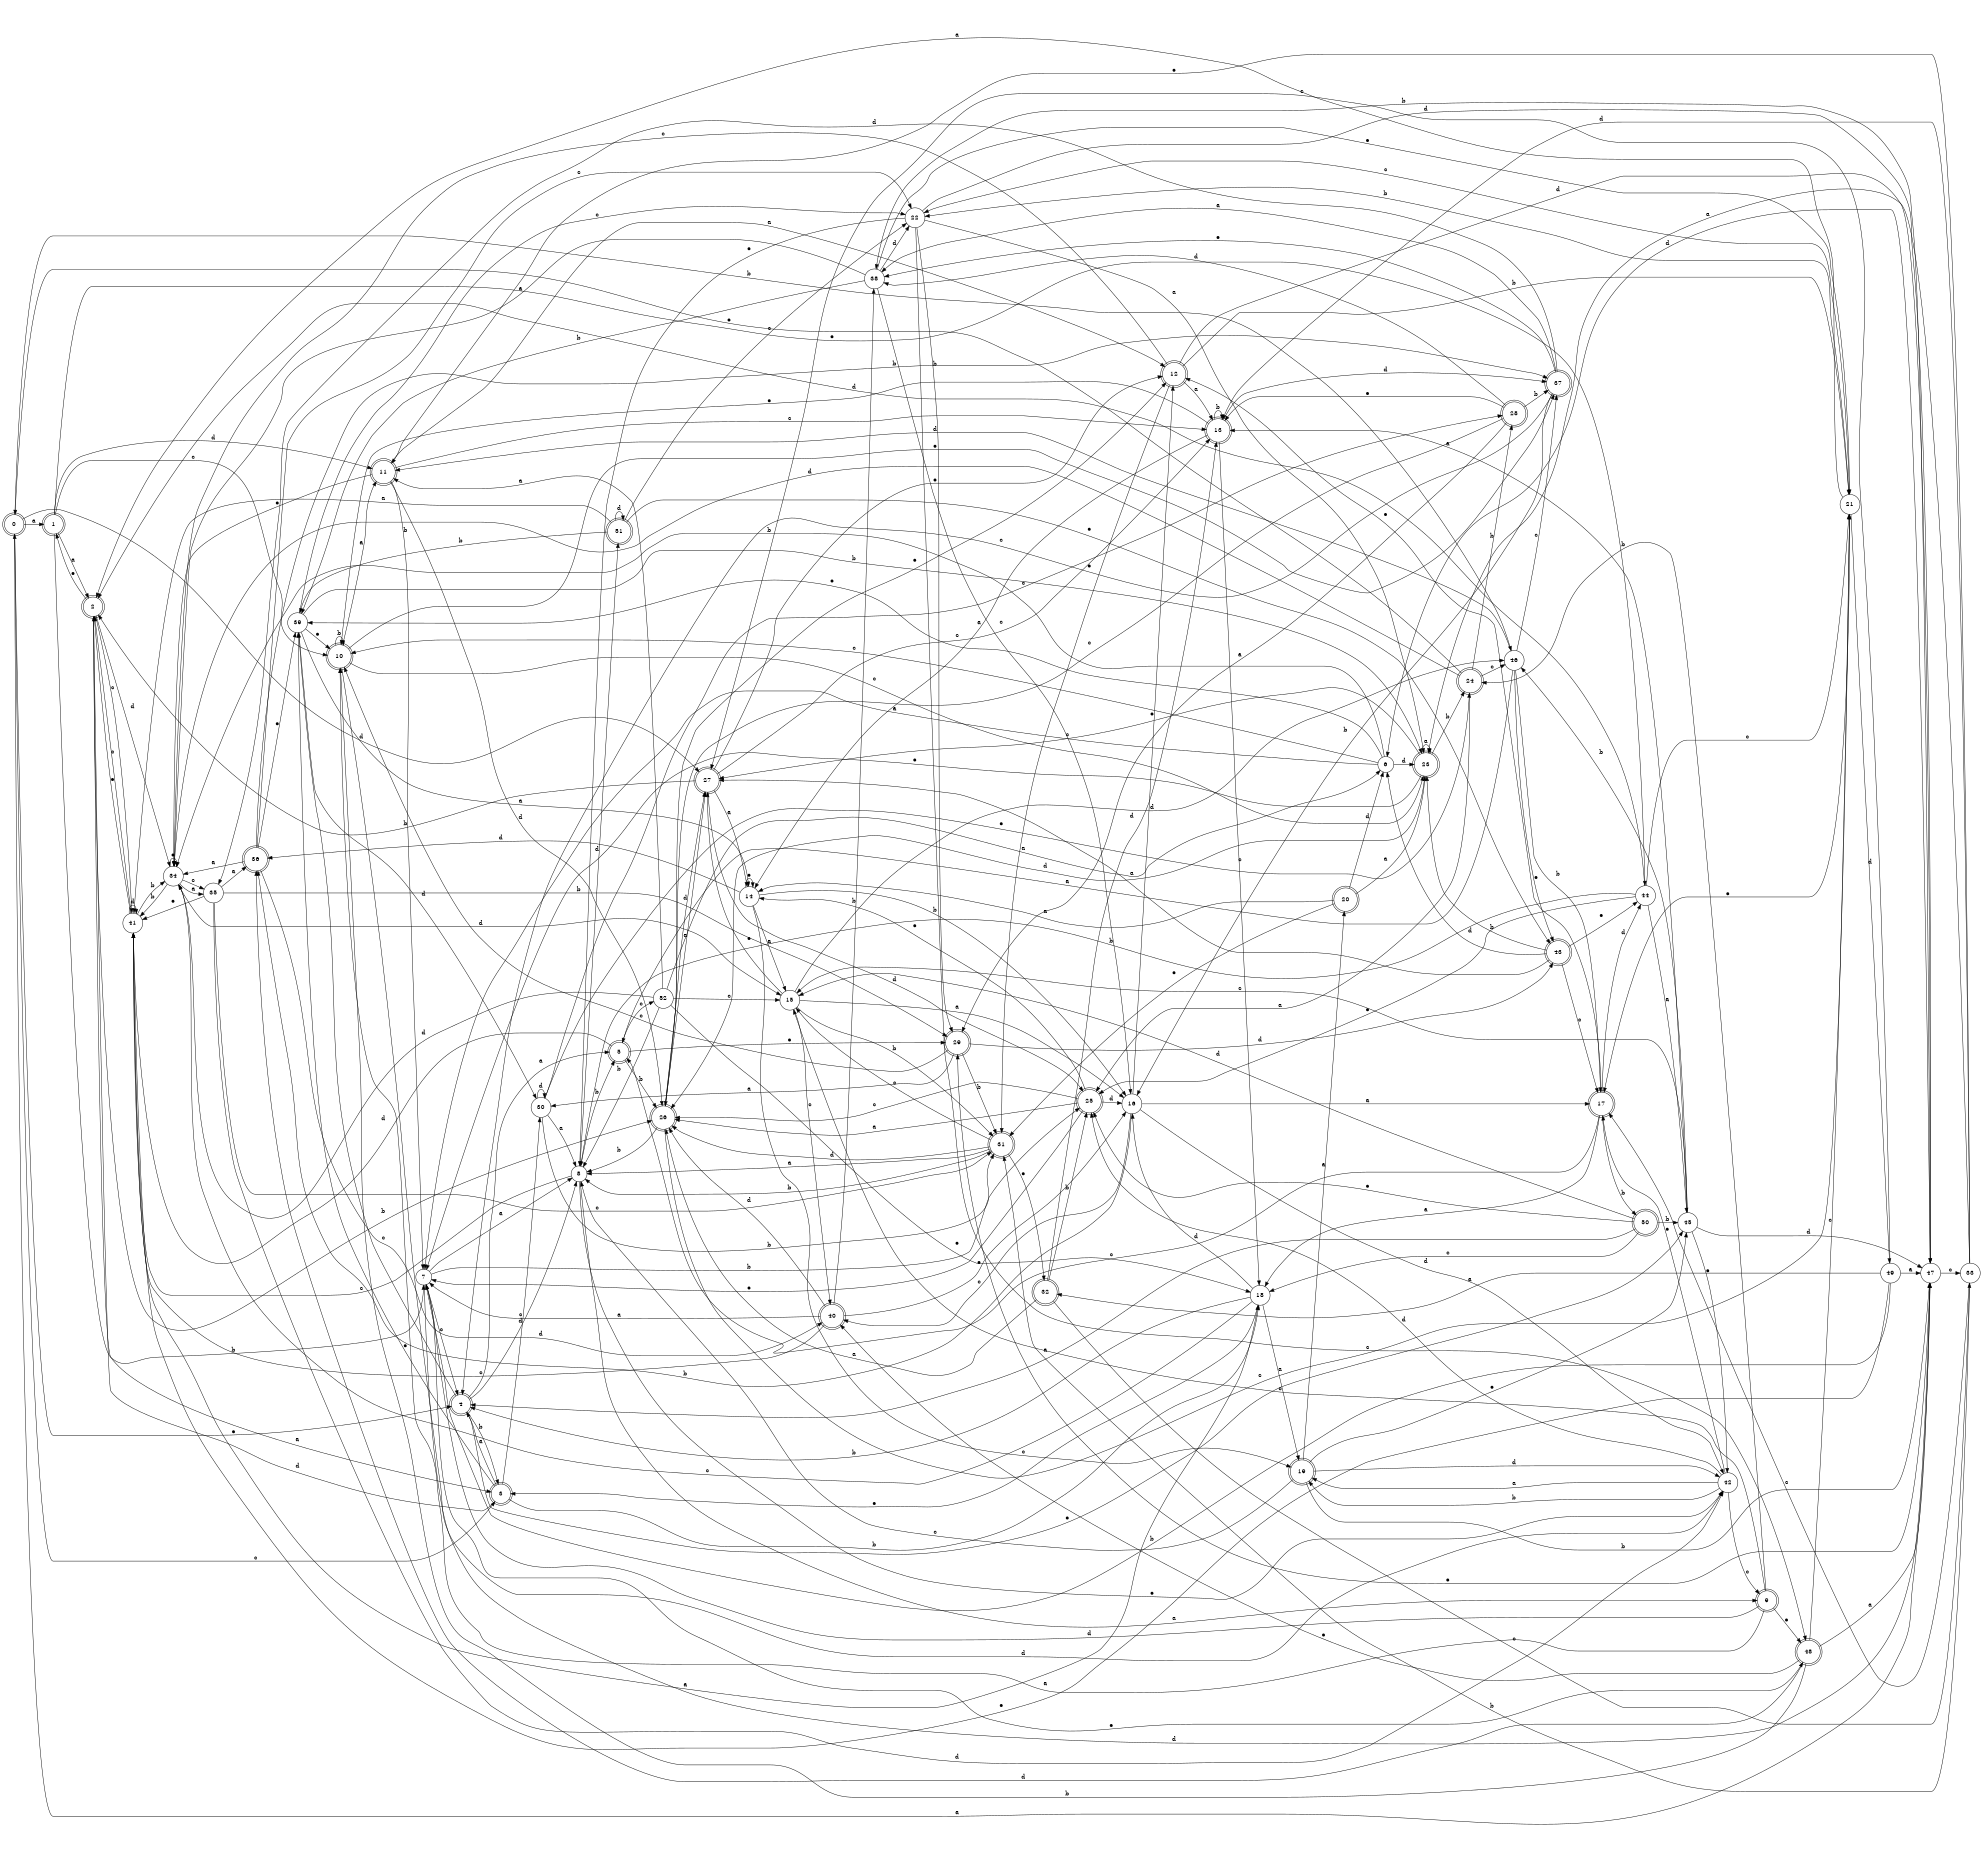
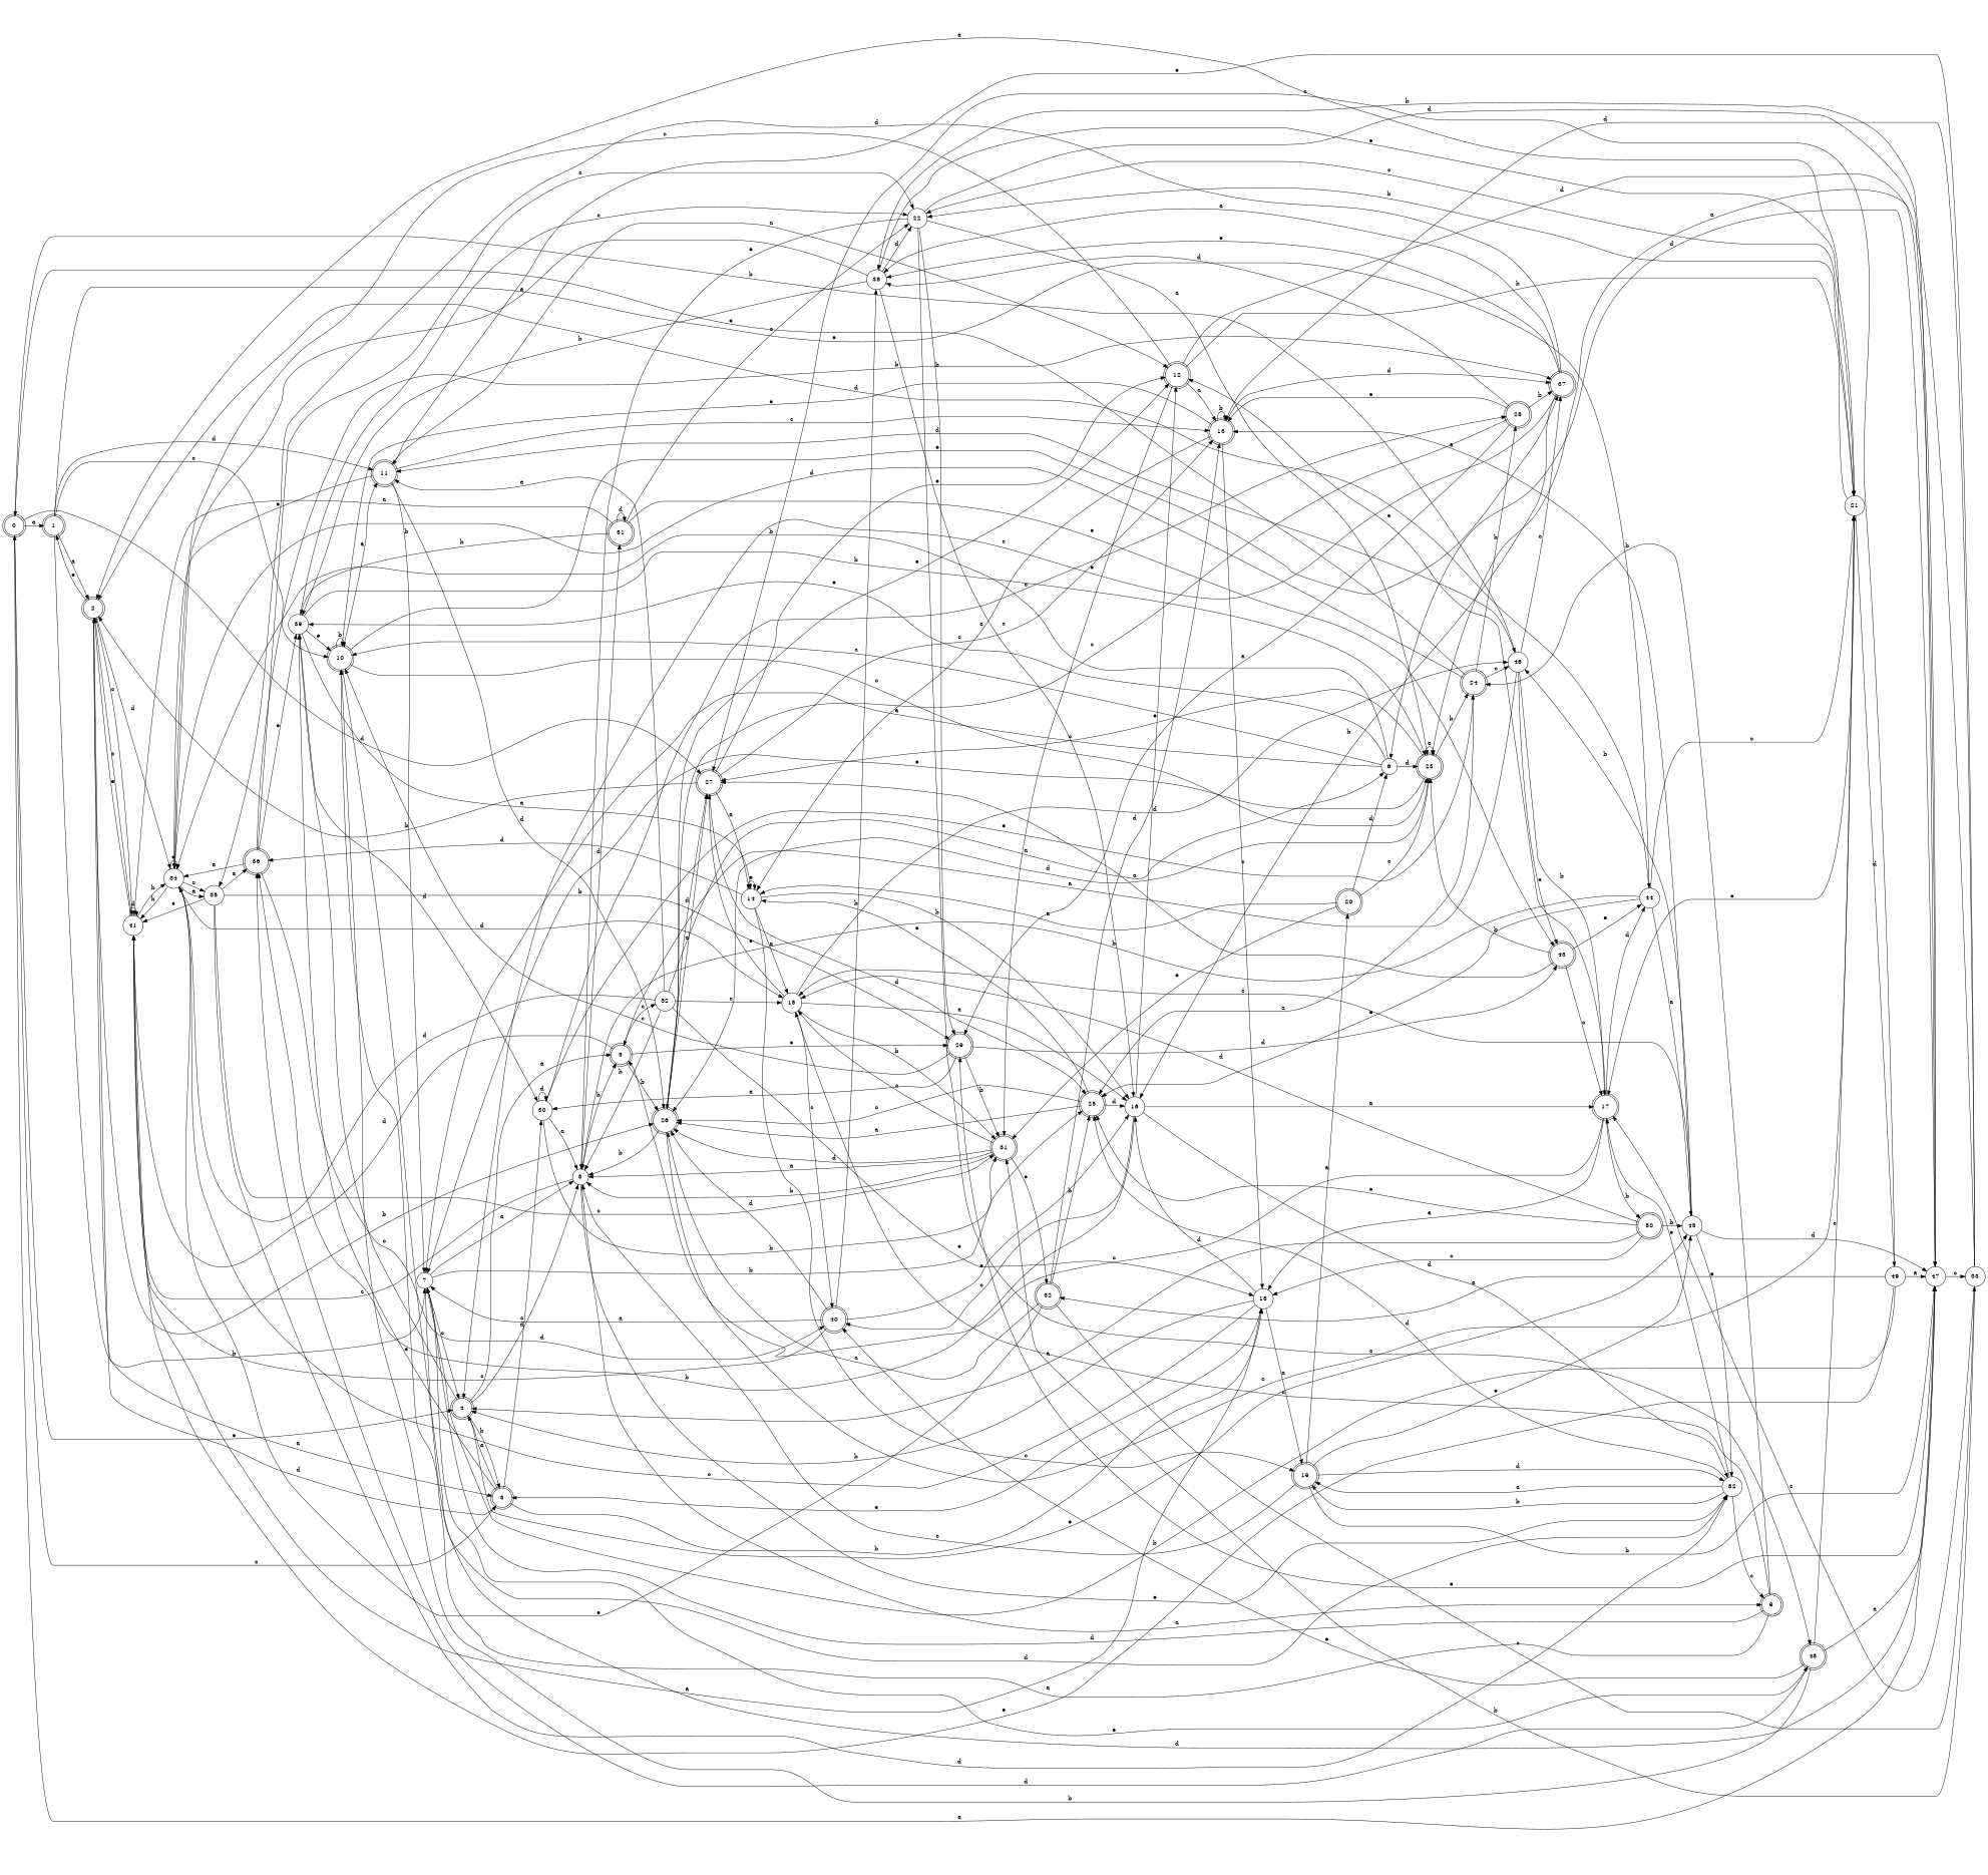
  digraph {
    rankdir=LR
    node [color=black fillcolor=white shape=doublecircle style="rounded,filled"]
    n1 [label=0]
    n2 [label=1]
    n3 [label=3]
    n4 [label=4]
    n5 [label=27]
    n6 [label=46 shape=circle style=filled]
    n7 [label=2]
    n8 [label=7 shape=circle style=filled]
    n9 [label=10]
    n10 [label=11]
    n11 [label=44 shape=circle style=filled]
    n12 [label=18 shape=circle style=filled]
    n13 [label=30 shape=circle style=filled]
    n14 [label=39 shape=circle style=filled]
    n15 [label=5]
    n16 [label=8 shape=circle style=filled]
    n17 [label=45 shape=circle style=filled]
    n18 [label=25]
    n19 [label=12]
    n20 [label=13]
    n21 [label=14 shape=circle style=filled]
    n22 [label=37]
    n23 [label=17]
    n24 [label=43]
    n25 [label=26]
    n26 [label=34 shape=circle style=filled]
    n27 [label=41 shape=circle style=filled]
    n28 [label=47 shape=circle style=filled]
    n29 [label=48]
    n30 [label=23]
-   n31 [label=42 shape=circle style=filled]
+   n31 [label=82 shape=circle style=filled]
    n32 [label=21 shape=circle style=filled]
    n33 [label=15 shape=circle style=filled]
    n34 [label=35 shape=circle style=filled]
    n35 [label=16 shape=circle style=filled]
    n36 [label=19]
    n37 [label=24]
    n38 [label=31]
    n39 [label=28]
    n40 [label=22 shape=circle style=filled]
    n41 [label=29]
    n42 [label=52 shape=circle style=filled]
    n43 [label=9]
    n44 [label=51]
    n45 [label=6 shape=circle style=filled]
    n46 [label=38 shape=circle style=filled]
    n47 [label=33 shape=circle style=filled]
    n48 [label=36]
    n49 [label=40]
    n50 [label=49 shape=circle style=filled]
    n51 [label=32]
    n52 [label=20]
    n53 [label=50]
    n1 -> n2 [label=a]
    n1 -> n3 [label=c]
    n1 -> n4 [label=e]
    n1 -> n5 [label=d]
    n1 -> n6 [label=b]
    n2 -> n7 [label=a]
    n2 -> n8 [label=b]
    n2 -> n9 [label=c]
    n2 -> n10 [label=d]
    n2 -> n11 [label=e]
    n3 -> n4 [label=a]
    n3 -> n7 [label=d]
    n3 -> n12 [label=b]
    n3 -> n13 [label=c]
    n3 -> n14 [label=e]
    n4 -> n3 [label=b]
    n4 -> n14 [label=c]
    n4 -> n15 [label=a]
    n4 -> n16 [label=d]
    n4 -> n17 [label=e]
    n5 -> n7 [label=b]
    n5 -> n18 [label=d]
    n5 -> n19 [label=e]
    n5 -> n20 [label=c]
    n5 -> n21 [label=a]
    n6 -> n10 [label=d]
    n6 -> n15 [label=a]
    n6 -> n22 [label=c]
    n6 -> n23 [label=b]
    n6 -> n24 [label=e]
    n7 -> n2 [label=e]
    n7 -> n3 [label=a]
    n7 -> n25 [label=b]
    n7 -> n26 [label=d]
    n7 -> n27 [label=c]
    n8 -> n4 [label=c]
    n8 -> n16 [label=a]
    n8 -> n18 [label=b]
    n8 -> n28 [label=d]
    n8 -> n29 [label=e]
    n9 -> n9 [label=b]
    n9 -> n10 [label=a]
    n9 -> n22 [label=e]
    n9 -> n30 [label=c]
    n9 -> n31 [label=d]
    n10 -> n8 [label=b]
    n10 -> n19 [label=a]
    n10 -> n20 [label=c]
    n10 -> n25 [label=d]
    n10 -> n26 [label=e]
    n11 -> n7 [label=d]
    n11 -> n16 [label=b]
    n11 -> n17 [label=a]
    n11 -> n18 [label=e]
    n11 -> n32 [label=c]
    n12 -> n3 [label=e]
    n12 -> n4 [label=b]
    n12 -> n26 [label=c]
    n12 -> n35 [label=d]
    n12 -> n36 [label=a]
    n13 -> n13 [label=d]
    n13 -> n16 [label=a]
    n13 -> n37 [label=e]
    n13 -> n38 [label=b]
    n13 -> n39 [label=c]
    n14 -> n9 [label=e]
    n14 -> n13 [label=d]
    n14 -> n21 [label=a]
    n14 -> n30 [label=b]
    n14 -> n40 [label=c]
    n15 -> n25 [label=b]
    n15 -> n27 [label=d]
    n15 -> n41 [label=e]
    n15 -> n42 [label=c]
    n16 -> n15 [label=b]
    n16 -> n27 [label=c]
    n16 -> n31 [label=e]
    n16 -> n43 [label=a]
    n16 -> n44 [label=d]
    n17 -> n6 [label=b]
    n17 -> n20 [label=a]
    n17 -> n28 [label=d]
    n17 -> n31 [label=e]
    n17 -> n33 [label=c]
-   n18 -> n8 [label=e]
    n18 -> n21 [label=e]
    n18 -> n25 [label=a]
    n18 -> n25 [label=c]
    n18 -> n35 [label=d]
    n19 -> n20 [label=a]
    n19 -> n26 [label=c]
    n19 -> n28 [label=d]
    n19 -> n32 [label=b]
    n19 -> n38 [label=e]
    n20 -> n9 [label=e]
    n20 -> n12 [label=c]
    n20 -> n20 [label=b]
    n20 -> n21 [label=a]
    n20 -> n22 [label=d]
    n21 -> n21 [label=e]
    n21 -> n33 [label=a]
    n21 -> n35 [label=b]
    n21 -> n36 [label=c]
    n21 -> n48 [label=d]
    n22 -> n4 [label=c]
    n22 -> n34 [label=d]
    n22 -> n35 [label=b]
    n22 -> n46 [label=a]
    n22 -> n46 [label=e]
    n23 -> n11 [label=d]
    n23 -> n12 [label=a]
    n23 -> n15 [label=c]
    n23 -> n19 [label=e]
    n23 -> n53 [label=b]
    n24 -> n5 [label=a]
    n24 -> n11 [label=e]
    n24 -> n23 [label=c]
    n24 -> n30 [label=b]
-   n24 -> n45 [label=d]
    n25 -> n5 [label=a]
    n25 -> n5 [label=d]
    n25 -> n16 [label=b]
    n25 -> n19 [label=e]
    n25 -> n32 [label=c]
    n26 -> n26 [label=e]
    n26 -> n27 [label=b]
    n26 -> n33 [label=d]
    n26 -> n34 [label=a]
    n26 -> n34 [label=c]
    n27 -> n7 [label=c]
    n27 -> n7 [label=e]
    n27 -> n12 [label=a]
    n27 -> n26 [label=b]
    n27 -> n27 [label=d]
    n28 -> n1 [label=a]
    n28 -> n41 [label=e]
    n28 -> n45 [label=d]
    n28 -> n46 [label=b]
    n28 -> n47 [label=c]
    n29 -> n9 [label=b]
    n29 -> n28 [label=a]
    n29 -> n32 [label=c]
    n29 -> n48 [label=d]
    n29 -> n49 [label=e]
    n30 -> n5 [label=c]
    n30 -> n8 [label=e]
    n30 -> n25 [label=d]
    n30 -> n30 [label=a]
    n30 -> n37 [label=b]
    n31 -> n18 [label=d]
    n31 -> n23 [label=e]
    n31 -> n36 [label=a]
    n31 -> n36 [label=b]
    n31 -> n43 [label=c]
    n32 -> n7 [label=a]
    n32 -> n23 [label=e]
    n32 -> n40 [label=b]
    n32 -> n40 [label=c]
    n32 -> n50 [label=d]
    n33 -> n5 [label=e]
    n33 -> n6 [label=d]
    n33 -> n35 [label=a]
    n33 -> n38 [label=b]
    n33 -> n49 [label=c]
    n34 -> n27 [label=e]
    n34 -> n31 [label=d]
    n34 -> n38 [label=c]
    n34 -> n41 [label=b]
    n34 -> n48 [label=a]
    n35 -> n19 [label=e]
    n35 -> n23 [label=a]
    n35 -> n31 [label=d]
    n35 -> n48 [label=b]
    n35 -> n49 [label=c]
    n36 -> n16 [label=c]
    n36 -> n17 [label=e]
    n36 -> n28 [label=b]
    n36 -> n31 [label=d]
    n36 -> n52 [label=a]
    n37 -> n1 [label=e]
    n37 -> n6 [label=c]
    n37 -> n18 [label=a]
    n37 -> n26 [label=d]
    n37 -> n39 [label=b]
    n38 -> n16 [label=a]
    n38 -> n16 [label=b]
    n38 -> n25 [label=d]
    n38 -> n33 [label=c]
    n38 -> n51 [label=e]
    n39 -> n20 [label=e]
    n39 -> n22 [label=b]
    n39 -> n25 [label=c]
    n39 -> n41 [label=a]
    n39 -> n46 [label=d]
    n40 -> n16 [label=e]
    n40 -> n28 [label=d]
    n40 -> n29 [label=c]
    n40 -> n30 [label=a]
    n40 -> n41 [label=b]
    n41 -> n9 [label=c]
    n41 -> n13 [label=a]
    n41 -> n24 [label=d]
    n41 -> n38 [label=b]
    n42 -> n10 [label=a]
    n42 -> n12 [label=e]
    n42 -> n16 [label=b]
    n42 -> n26 [label=d]
    n42 -> n33 [label=c]
    n42 -> n45 [label=a]
    n43 -> n8 [label=d]
    n43 -> n9 [label=a]
-   n43 -> n29 [label=e]
    n43 -> n33 [label=c]
    n43 -> n37 [label=b]
    n44 -> n14 [label=b]
    n44 -> n24 [label=e]
    n44 -> n27 [label=a]
    n44 -> n40 [label=c]
    n44 -> n44 [label=d]
    n45 -> n8 [label=a]
    n45 -> n9 [label=c]
    n45 -> n14 [label=e]
    n45 -> n26 [label=b]
    n45 -> n30 [label=d]
    n46 -> n14 [label=b]
    n46 -> n26 [label=a]
    n46 -> n32 [label=e]
    n46 -> n35 [label=c]
    n46 -> n40 [label=d]
    n47 -> n10 [label=e]
    n47 -> n20 [label=d]
    n47 -> n23 [label=c]
    n47 -> n30 [label=a]
    n47 -> n38 [label=b]
    n48 -> n14 [label=e]
    n48 -> n22 [label=b]
    n48 -> n26 [label=a]
    n48 -> n40 [label=c]
    n48 -> n49 [label=d]
    n49 -> n8 [label=a]
    n49 -> n25 [label=d]
    n49 -> n27 [label=c]
    n49 -> n35 [label=e]
    n49 -> n46 [label=b]
    n50 -> n5 [label=c]
    n50 -> n8 [label=b]
    n50 -> n27 [label=e]
    n50 -> n28 [label=a]
    n50 -> n51 [label=a]
    n51 -> n18 [label=b]
    n51 -> n20 [label=d]
    n51 -> n25 [label=a]
+   n51 -> n26 [label=e]
    n51 -> n47 [label=c]
    n52 -> n21 [label=a]
-   n52 -> n30 [label=a]
+   n52 -> n30 [label=c]
    n52 -> n38 [label=e]
    n52 -> n45 [label=d]
    n53 -> n4 [label=a]
    n53 -> n12 [label=c]
    n53 -> n17 [label=b]
    n53 -> n18 [label=e]
    n53 -> n33 [label=d]
  }
